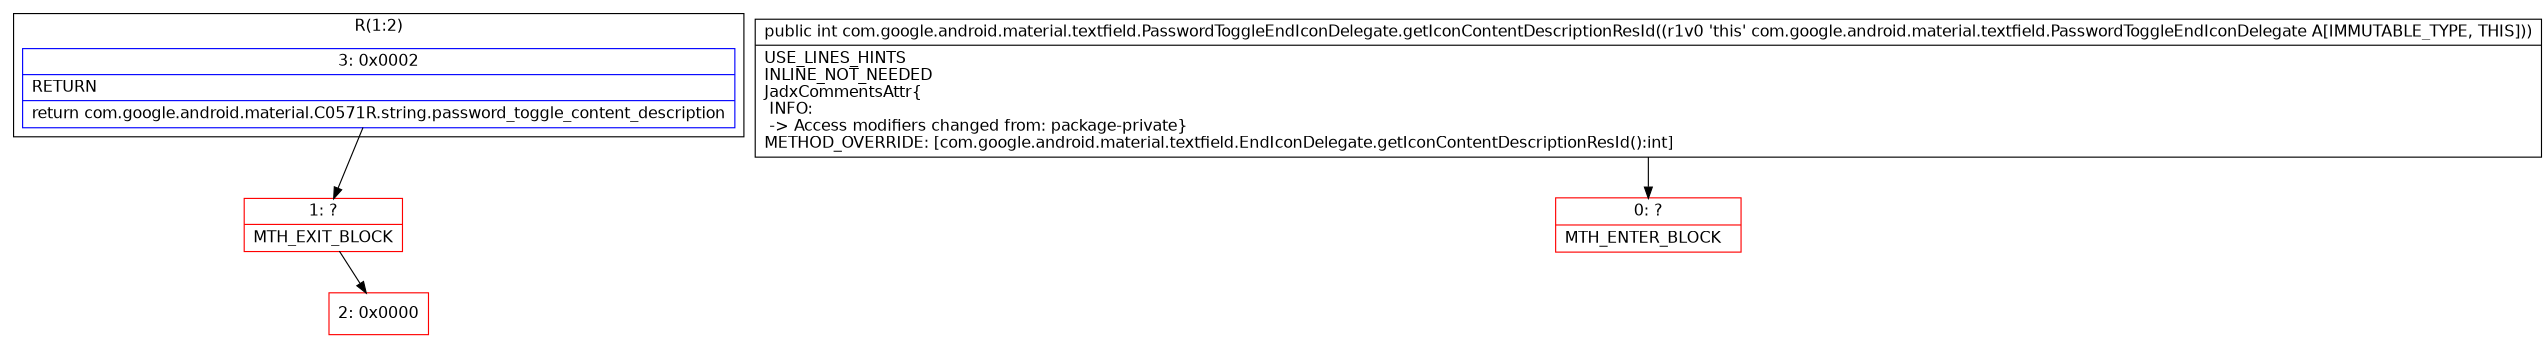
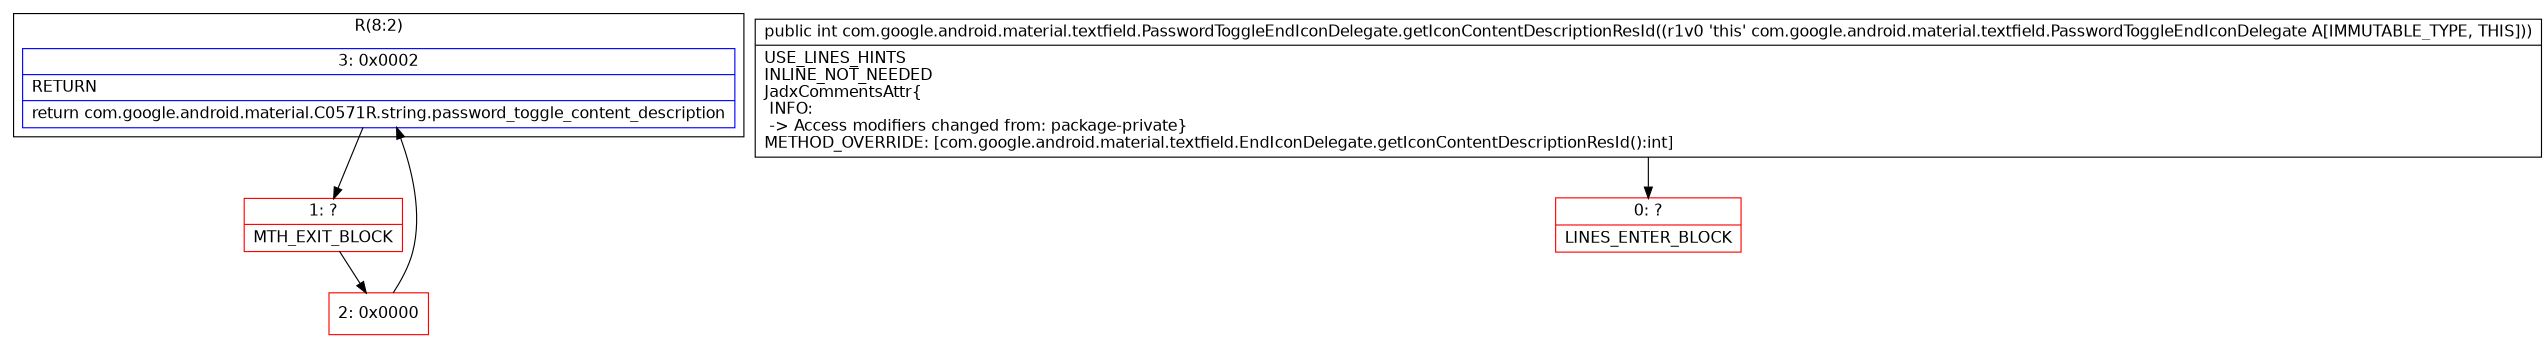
  digraph {
    fontname="DejaVu Sans"
    node [color=red fontname="DejaVu Sans" shape=record]
    edge [fontname="DejaVu Sans"]
    n1 [color=blue label="{3\:\ 0x0002|RETURN\l|return com.google.android.material.C0571R.string.password_toggle_content_description\l}"]
    n2 [label="{1\:\ ?|MTH_EXIT_BLOCK\l}"]
    n3 [label="{2\:\ 0x0000}"]
-   n4 [label="{0\:\ ?|MTH_ENTER_BLOCK\l}"]
+   n4 [label="{0\:\ ?|LINES_ENTER_BLOCK\l}"]
    n5 [label="{public int com.google.android.material.textfield.PasswordToggleEndIconDelegate.getIconContentDescriptionResId((r1v0 'this' com.google.android.material.textfield.PasswordToggleEndIconDelegate A[IMMUTABLE_TYPE, THIS]))  | USE_LINES_HINTS\lINLINE_NOT_NEEDED\lJadxCommentsAttr\{\l INFO: \l \-\> Access modifiers changed from: package\-private\}\lMETHOD_OVERRIDE: [com.google.android.material.textfield.EndIconDelegate.getIconContentDescriptionResId():int]\l}" color=""]
    subgraph cluster_1 {
-     label="R(1:2)"
+     label="R(8:2)"
      n1
    }
    n1 -> n2
    n2 -> n3
+   n3 -> n1
    n5 -> n4
  }
